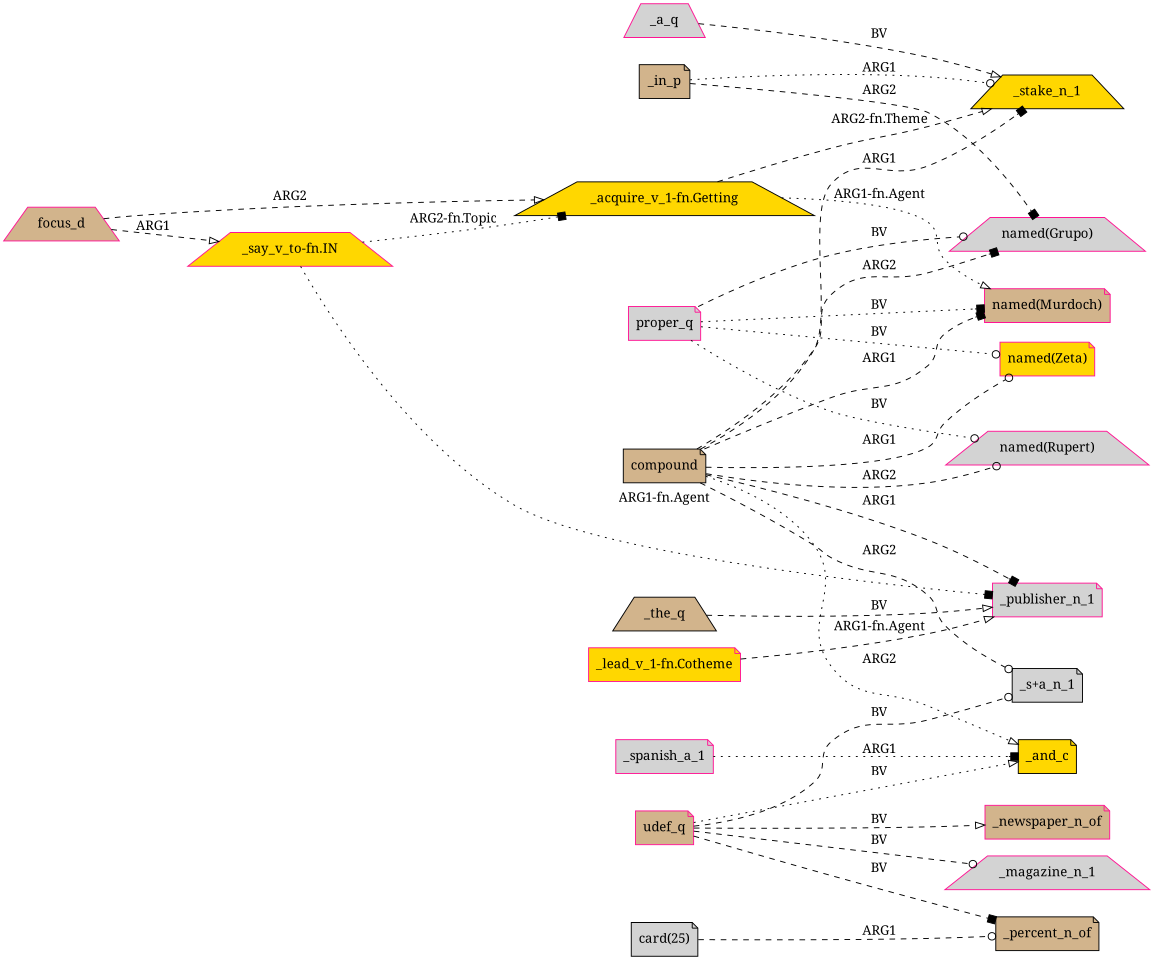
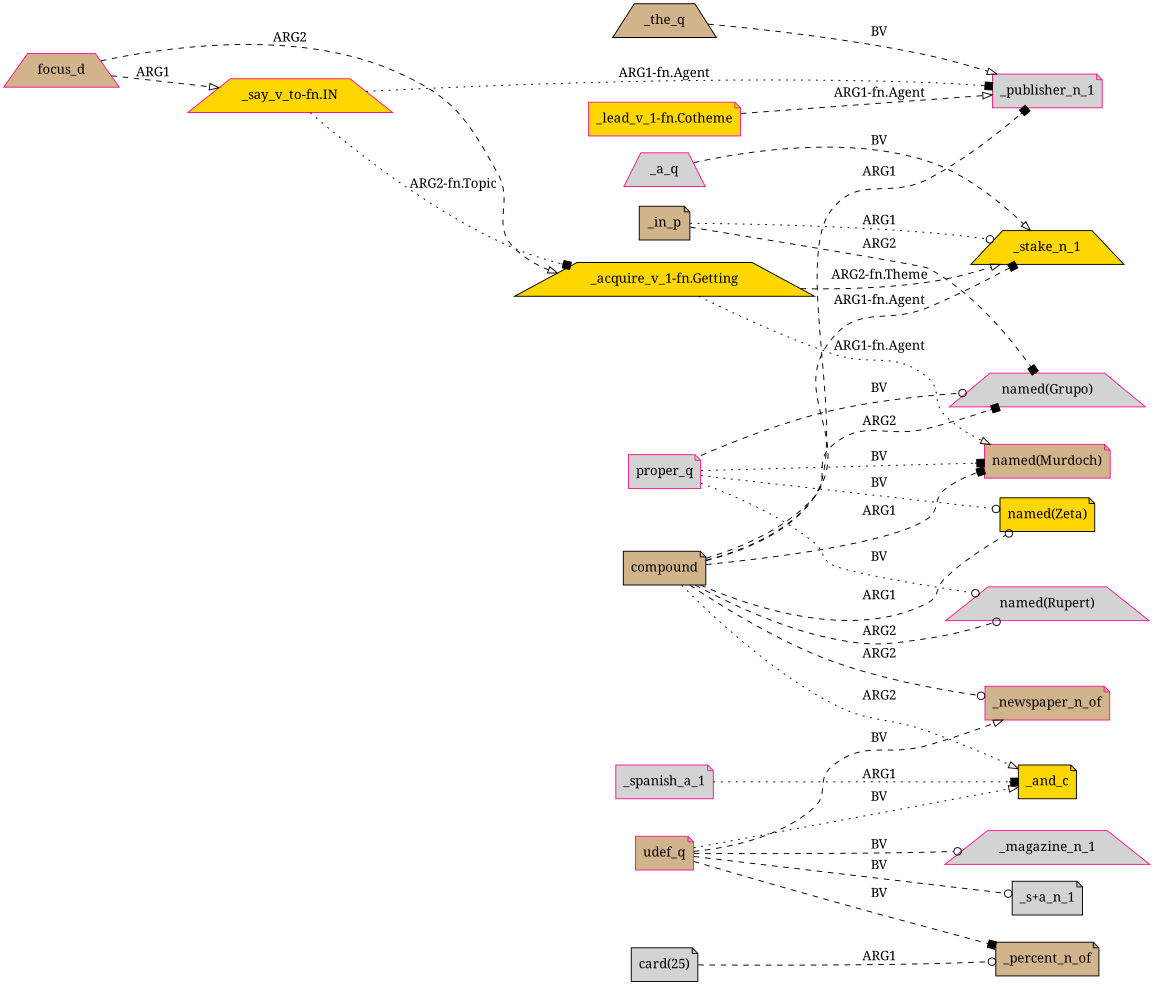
  digraph {
    fontname="Noto Serif"
    rankdir=LR
    node [color=deeppink fillcolor=lightgrey fontname="Noto Serif" shape=note style=filled]
    edge [arrowhead=box fontname="Noto Serif" style=dashed]
    "_say_v_to-fn.IN" [fillcolor=gold shape=trapezium]
    "_acquire_v_1-fn.Getting" [color=black fillcolor=gold shape=trapezium]
    _publisher_n_1
    _stake_n_1 [color=black fillcolor=gold shape=trapezium]
    "named(Murdoch)" [fillcolor=tan]
    _a_q [shape=trapezium]
    compound [color=black fillcolor=tan]
    "named(Rupert)" [shape=trapezium]
    "named(Grupo)" [shape=trapezium]
    _and_c [color=black fillcolor=gold]
    "_s+a_n_1" [color=black]
-   "named(Zeta)" [fillcolor=gold]
+   "named(Zeta)" [color=black fillcolor=gold]
    _percent_n_of [color=black fillcolor=tan]
    "_lead_v_1-fn.Cotheme" [fillcolor=gold]
    udef_q [fillcolor=tan]
    _newspaper_n_of [fillcolor=tan]
    _magazine_n_1 [shape=trapezium]
    proper_q
    "card(25)" [color=black]
    focus_d [fillcolor=tan shape=trapezium]
    _the_q [color=black fillcolor=tan shape=trapezium]
    _in_p [color=black fillcolor=tan]
    _spanish_a_1
    "_say_v_to-fn.IN" -> "_acquire_v_1-fn.Getting" [label="ARG2-fn.Topic" style=dotted]
    "_say_v_to-fn.IN" -> _publisher_n_1 [label="ARG1-fn.Agent" style=dotted]
    "_acquire_v_1-fn.Getting" -> _stake_n_1 [arrowhead=onormal label="ARG2-fn.Theme"]
    "_acquire_v_1-fn.Getting" -> "named(Murdoch)" [arrowhead=onormal label="ARG1-fn.Agent" style=dotted]
    _a_q -> _stake_n_1 [arrowhead=onormal label=BV]
    compound -> _publisher_n_1 [label=ARG1]
-   compound -> _stake_n_1 [label=ARG1]
+   compound -> _stake_n_1 [label="ARG1-fn.Agent"]
    compound -> "named(Murdoch)" [label=ARG1]
    compound -> "named(Rupert)" [arrowhead=odot label=ARG2]
    compound -> "named(Grupo)" [label=ARG2]
    compound -> _and_c [arrowhead=onormal label=ARG2 style=dotted]
-   compound -> "_s+a_n_1" [arrowhead=odot label=ARG2]
+   compound -> _newspaper_n_of [arrowhead=odot label=ARG2]
    compound -> "named(Zeta)" [arrowhead=odot label=ARG1]
    "_lead_v_1-fn.Cotheme" -> _publisher_n_1 [arrowhead=onormal label="ARG1-fn.Agent"]
    udef_q -> _and_c [arrowhead=onormal label=BV style=dotted]
    udef_q -> "_s+a_n_1" [arrowhead=odot label=BV]
    udef_q -> _percent_n_of [label=BV]
    udef_q -> _newspaper_n_of [arrowhead=onormal label=BV]
    udef_q -> _magazine_n_1 [arrowhead=odot label=BV]
    proper_q -> "named(Murdoch)" [label=BV style=dotted]
    proper_q -> "named(Rupert)" [arrowhead=odot label=BV style=dotted]
    proper_q -> "named(Grupo)" [arrowhead=odot label=BV]
    proper_q -> "named(Zeta)" [arrowhead=odot label=BV style=dotted]
    "card(25)" -> _percent_n_of [arrowhead=odot label=ARG1]
    focus_d -> "_say_v_to-fn.IN" [arrowhead=onormal label=ARG1]
    focus_d -> "_acquire_v_1-fn.Getting" [arrowhead=onormal label=ARG2]
    _the_q -> _publisher_n_1 [arrowhead=onormal label=BV]
    _in_p -> _stake_n_1 [arrowhead=odot label=ARG1 style=dotted]
    _in_p -> "named(Grupo)" [label=ARG2]
    _spanish_a_1 -> _and_c [label=ARG1 style=dotted]
  }
